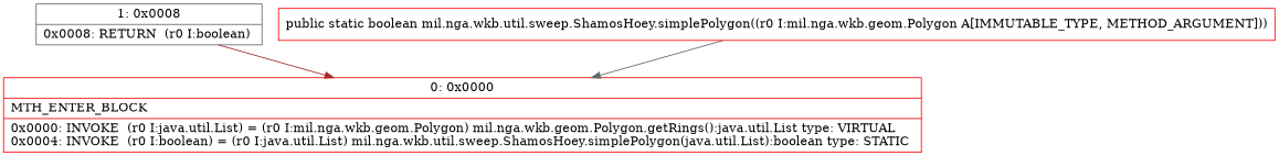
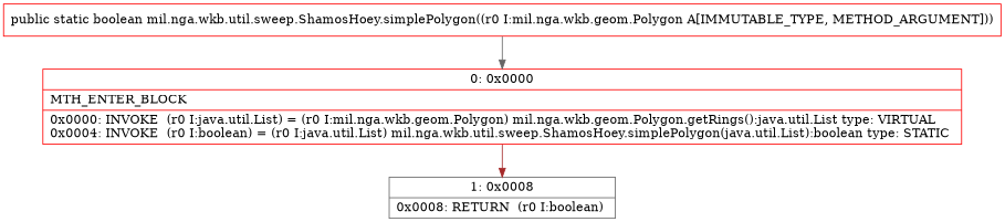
  digraph {
    node [shape=record color=red]
    n1 [label="{0\:\ 0x0000|MTH_ENTER_BLOCK\l|0x0000: INVOKE  (r0 I:java.util.List) = (r0 I:mil.nga.wkb.geom.Polygon) mil.nga.wkb.geom.Polygon.getRings():java.util.List type: VIRTUAL \l0x0004: INVOKE  (r0 I:boolean) = (r0 I:java.util.List) mil.nga.wkb.util.sweep.ShamosHoey.simplePolygon(java.util.List):boolean type: STATIC \l}"]
    n2 [label="{1\:\ 0x0008|0x0008: RETURN  (r0 I:boolean) \l}" color=gray40]
    n3 [label="{public static boolean mil.nga.wkb.util.sweep.ShamosHoey.simplePolygon((r0 I:mil.nga.wkb.geom.Polygon A[IMMUTABLE_TYPE, METHOD_ARGUMENT])) }"]
-   n2 -> n1 [color=brown]
+   n1 -> n2 [color=brown]
    n3 -> n1 [color=gray40]
  }
